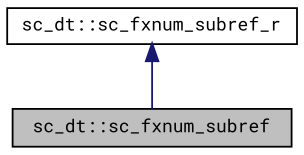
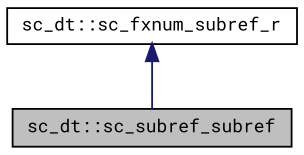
  digraph {
    fontname="Roboto Mono"
    node [color=black fontname="Roboto Mono" fontsize=10 shape=record style=filled]
-   n1 [fillcolor=grey75 fontcolor=black height=0.2 label="sc_dt::sc_fxnum_subref" width=0.4]
+   n1 [fillcolor=grey75 fontcolor=black height=0.2 label="sc_dt::sc_subref_subref" width=0.4]
    n2 [fillcolor=white height=0.2 label="sc_dt::sc_fxnum_subref_r" width=0.4]
    n2 -> n1 [color=midnightblue dir=back fontname="Roboto Mono" fontsize=10 labelfontname=FreeSans labelfontsize=10 style=solid]
  }
